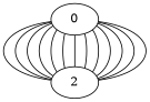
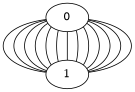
  graph {
    0
-   1 [label=2]
+   1
    0 -- 1
    0 -- 1
    0 -- 1
    0 -- 1
    0 -- 1
    0 -- 1
    0 -- 1
    0 -- 1
    0 -- 1
    0 -- 1
    0 -- 1
    0 -- 1
    0 -- 1
  }
